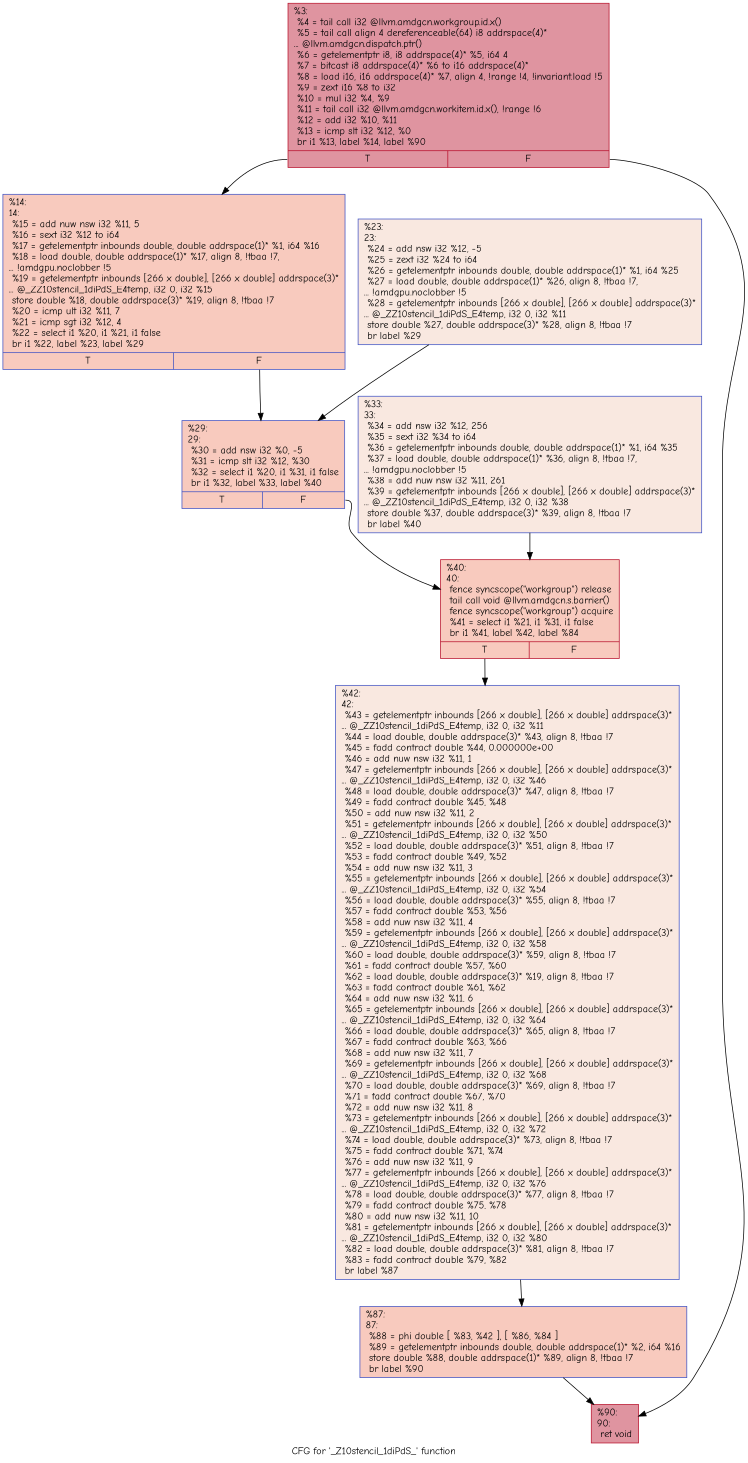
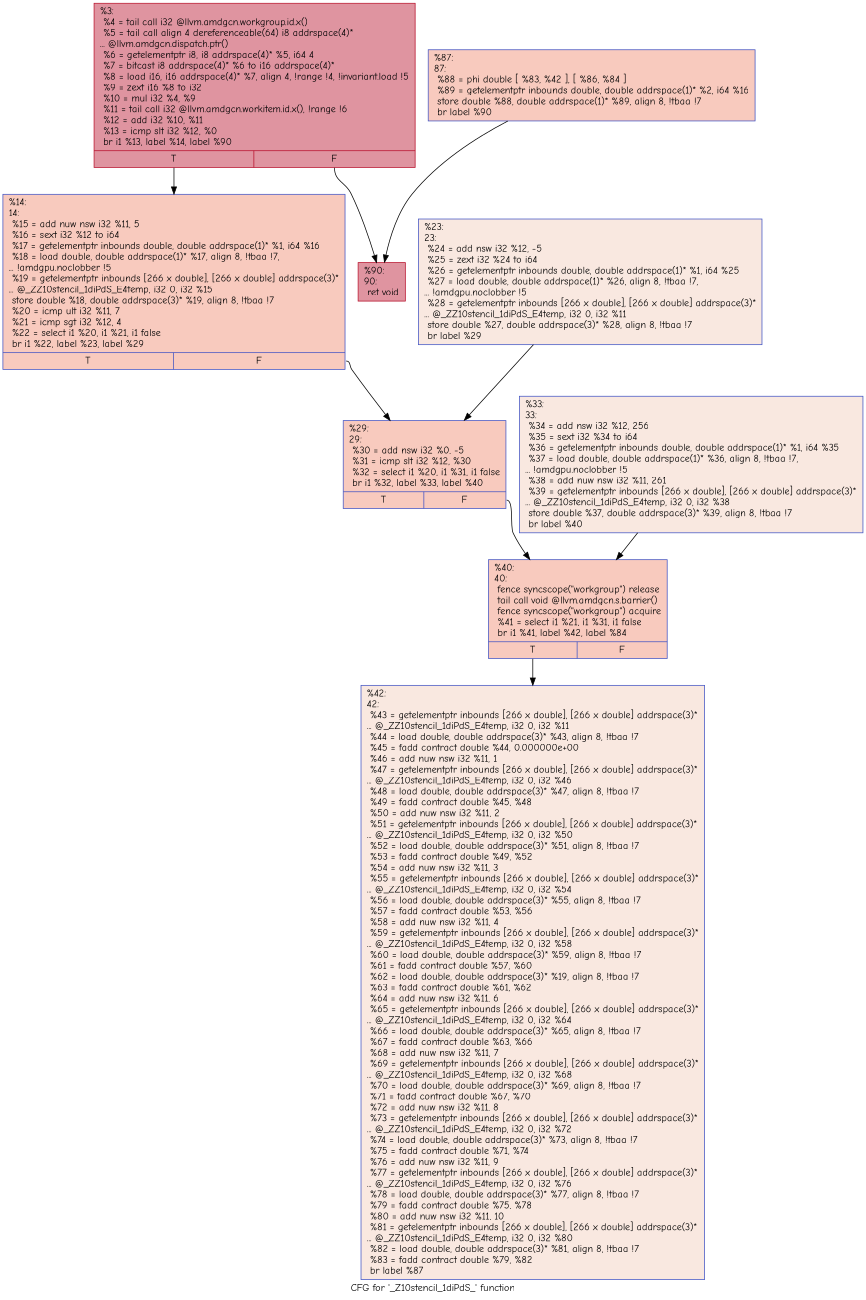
  digraph {
    fontname="Comic Neue"
    label="CFG for '_Z10stencil_1diPdS_' function"
    node [color="#3d50c3ff" fillcolor="#ef886b70" fontname="Comic Neue" shape=record style=filled]
    edge [fontname="Comic Neue"]
    n1 [color="#b70d28ff" fillcolor="#b70d2870" label="{%3:\l  %4 = tail call i32 @llvm.amdgcn.workgroup.id.x()\l  %5 = tail call align 4 dereferenceable(64) i8 addrspace(4)*\l... @llvm.amdgcn.dispatch.ptr()\l  %6 = getelementptr i8, i8 addrspace(4)* %5, i64 4\l  %7 = bitcast i8 addrspace(4)* %6 to i16 addrspace(4)*\l  %8 = load i16, i16 addrspace(4)* %7, align 4, !range !4, !invariant.load !5\l  %9 = zext i16 %8 to i32\l  %10 = mul i32 %4, %9\l  %11 = tail call i32 @llvm.amdgcn.workitem.id.x(), !range !6\l  %12 = add i32 %10, %11\l  %13 = icmp slt i32 %12, %0\l  br i1 %13, label %14, label %90\l|{<s0>T|<s1>F}}"]
    n2 [label="{%14:\l14:                                               \l  %15 = add nuw nsw i32 %11, 5\l  %16 = sext i32 %12 to i64\l  %17 = getelementptr inbounds double, double addrspace(1)* %1, i64 %16\l  %18 = load double, double addrspace(1)* %17, align 8, !tbaa !7,\l... !amdgpu.noclobber !5\l  %19 = getelementptr inbounds [266 x double], [266 x double] addrspace(3)*\l... @_ZZ10stencil_1diPdS_E4temp, i32 0, i32 %15\l  store double %18, double addrspace(3)* %19, align 8, !tbaa !7\l  %20 = icmp ult i32 %11, 7\l  %21 = icmp sgt i32 %12, 4\l  %22 = select i1 %20, i1 %21, i1 false\l  br i1 %22, label %23, label %29\l|{<s0>T|<s1>F}}"]
    n3 [color="#b70d28ff" fillcolor="#b70d2870" label="{%90:\l90:                                               \l  ret void\l}"]
    n4 [label="{%29:\l29:                                               \l  %30 = add nsw i32 %0, -5\l  %31 = icmp slt i32 %12, %30\l  %32 = select i1 %20, i1 %31, i1 false\l  br i1 %32, label %33, label %40\l|{<s0>T|<s1>F}}"]
    n5 [fillcolor="#f1ccb870" label="{%23:\l23:                                               \l  %24 = add nsw i32 %12, -5\l  %25 = zext i32 %24 to i64\l  %26 = getelementptr inbounds double, double addrspace(1)* %1, i64 %25\l  %27 = load double, double addrspace(1)* %26, align 8, !tbaa !7,\l... !amdgpu.noclobber !5\l  %28 = getelementptr inbounds [266 x double], [266 x double] addrspace(3)*\l... @_ZZ10stencil_1diPdS_E4temp, i32 0, i32 %11\l  store double %27, double addrspace(3)* %28, align 8, !tbaa !7\l  br label %29\l}"]
-   n6 [color="#b70d28ff" label="{%40:\l40:                                               \l  fence syncscope(\"workgroup\") release\l  tail call void @llvm.amdgcn.s.barrier()\l  fence syncscope(\"workgroup\") acquire\l  %41 = select i1 %21, i1 %31, i1 false\l  br i1 %41, label %42, label %84\l|{<s0>T|<s1>F}}"]
+   n6 [label="{%40:\l40:                                               \l  fence syncscope(\"workgroup\") release\l  tail call void @llvm.amdgcn.s.barrier()\l  fence syncscope(\"workgroup\") acquire\l  %41 = select i1 %21, i1 %31, i1 false\l  br i1 %41, label %42, label %84\l|{<s0>T|<s1>F}}"]
    n7 [fillcolor="#f1ccb870" label="{%33:\l33:                                               \l  %34 = add nsw i32 %12, 256\l  %35 = sext i32 %34 to i64\l  %36 = getelementptr inbounds double, double addrspace(1)* %1, i64 %35\l  %37 = load double, double addrspace(1)* %36, align 8, !tbaa !7,\l... !amdgpu.noclobber !5\l  %38 = add nuw nsw i32 %11, 261\l  %39 = getelementptr inbounds [266 x double], [266 x double] addrspace(3)*\l... @_ZZ10stencil_1diPdS_E4temp, i32 0, i32 %38\l  store double %37, double addrspace(3)* %39, align 8, !tbaa !7\l  br label %40\l}"]
    n8 [fillcolor="#f1ccb870" label="{%42:\l42:                                               \l  %43 = getelementptr inbounds [266 x double], [266 x double] addrspace(3)*\l... @_ZZ10stencil_1diPdS_E4temp, i32 0, i32 %11\l  %44 = load double, double addrspace(3)* %43, align 8, !tbaa !7\l  %45 = fadd contract double %44, 0.000000e+00\l  %46 = add nuw nsw i32 %11, 1\l  %47 = getelementptr inbounds [266 x double], [266 x double] addrspace(3)*\l... @_ZZ10stencil_1diPdS_E4temp, i32 0, i32 %46\l  %48 = load double, double addrspace(3)* %47, align 8, !tbaa !7\l  %49 = fadd contract double %45, %48\l  %50 = add nuw nsw i32 %11, 2\l  %51 = getelementptr inbounds [266 x double], [266 x double] addrspace(3)*\l... @_ZZ10stencil_1diPdS_E4temp, i32 0, i32 %50\l  %52 = load double, double addrspace(3)* %51, align 8, !tbaa !7\l  %53 = fadd contract double %49, %52\l  %54 = add nuw nsw i32 %11, 3\l  %55 = getelementptr inbounds [266 x double], [266 x double] addrspace(3)*\l... @_ZZ10stencil_1diPdS_E4temp, i32 0, i32 %54\l  %56 = load double, double addrspace(3)* %55, align 8, !tbaa !7\l  %57 = fadd contract double %53, %56\l  %58 = add nuw nsw i32 %11, 4\l  %59 = getelementptr inbounds [266 x double], [266 x double] addrspace(3)*\l... @_ZZ10stencil_1diPdS_E4temp, i32 0, i32 %58\l  %60 = load double, double addrspace(3)* %59, align 8, !tbaa !7\l  %61 = fadd contract double %57, %60\l  %62 = load double, double addrspace(3)* %19, align 8, !tbaa !7\l  %63 = fadd contract double %61, %62\l  %64 = add nuw nsw i32 %11, 6\l  %65 = getelementptr inbounds [266 x double], [266 x double] addrspace(3)*\l... @_ZZ10stencil_1diPdS_E4temp, i32 0, i32 %64\l  %66 = load double, double addrspace(3)* %65, align 8, !tbaa !7\l  %67 = fadd contract double %63, %66\l  %68 = add nuw nsw i32 %11, 7\l  %69 = getelementptr inbounds [266 x double], [266 x double] addrspace(3)*\l... @_ZZ10stencil_1diPdS_E4temp, i32 0, i32 %68\l  %70 = load double, double addrspace(3)* %69, align 8, !tbaa !7\l  %71 = fadd contract double %67, %70\l  %72 = add nuw nsw i32 %11, 8\l  %73 = getelementptr inbounds [266 x double], [266 x double] addrspace(3)*\l... @_ZZ10stencil_1diPdS_E4temp, i32 0, i32 %72\l  %74 = load double, double addrspace(3)* %73, align 8, !tbaa !7\l  %75 = fadd contract double %71, %74\l  %76 = add nuw nsw i32 %11, 9\l  %77 = getelementptr inbounds [266 x double], [266 x double] addrspace(3)*\l... @_ZZ10stencil_1diPdS_E4temp, i32 0, i32 %76\l  %78 = load double, double addrspace(3)* %77, align 8, !tbaa !7\l  %79 = fadd contract double %75, %78\l  %80 = add nuw nsw i32 %11, 10\l  %81 = getelementptr inbounds [266 x double], [266 x double] addrspace(3)*\l... @_ZZ10stencil_1diPdS_E4temp, i32 0, i32 %80\l  %82 = load double, double addrspace(3)* %81, align 8, !tbaa !7\l  %83 = fadd contract double %79, %82\l  br label %87\l}"]
    n9 [label="{%87:\l87:                                               \l  %88 = phi double [ %83, %42 ], [ %86, %84 ]\l  %89 = getelementptr inbounds double, double addrspace(1)* %2, i64 %16\l  store double %88, double addrspace(1)* %89, align 8, !tbaa !7\l  br label %90\l}"]
    n1 -> n2 [tailport=s0]
    n1 -> n3 [tailport=s1]
    n2 -> n4 [tailport=s1]
    n4 -> n6 [tailport=s1]
    n5 -> n4
    n6 -> n8 [tailport=s0]
    n7 -> n6
-   n8 -> n9
    n9 -> n3
  }
